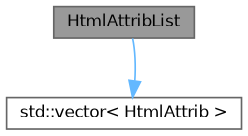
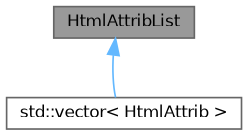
  digraph {
    node [color=gray40 fontname=Helvetica fontsize=10 shape=box style=filled]
    n1 [fillcolor=grey60 fontcolor=black height=0.2 label=HtmlAttribList width=0.4]
    n2 [fillcolor=white height=0.2 label="std::vector\< HtmlAttrib \>" width=0.4]
-   n2 -> n1 [color=steelblue1 dir=back fontname=Helvetica fontsize=10 labelfontname=Helvetica labelfontsize=10 style=solid]
+   n1 -> n2 [color=steelblue1 dir=back fontname=Helvetica fontsize=10 labelfontname=Helvetica labelfontsize=10 style=solid]
  }
